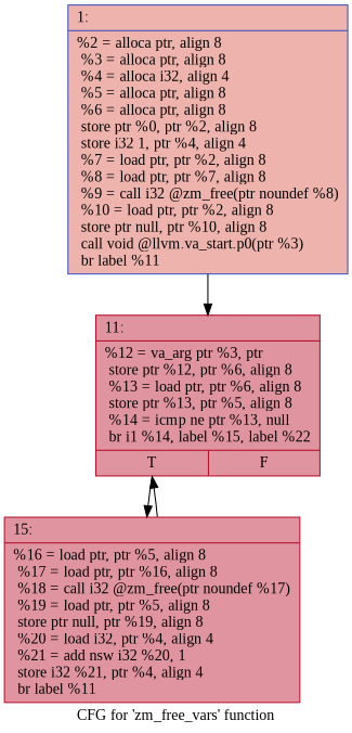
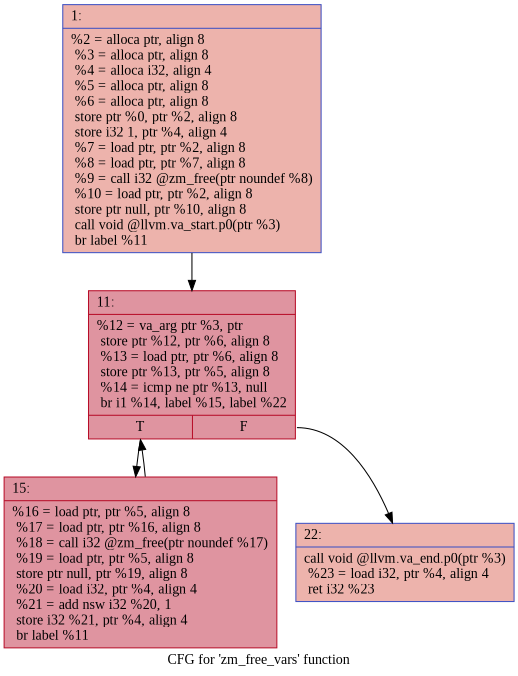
  digraph {
    label="CFG for 'zm_free_vars' function"
    fontname="Liberation Serif"
    node [color="#3d50c3ff" fillcolor="#d6524470" fontname="Liberation Serif" shape=record style=filled]
    edge [fontname="Liberation Serif"]
    n1 [label="{1:\l|  %2 = alloca ptr, align 8\l  %3 = alloca ptr, align 8\l  %4 = alloca i32, align 4\l  %5 = alloca ptr, align 8\l  %6 = alloca ptr, align 8\l  store ptr %0, ptr %2, align 8\l  store i32 1, ptr %4, align 4\l  %7 = load ptr, ptr %2, align 8\l  %8 = load ptr, ptr %7, align 8\l  %9 = call i32 @zm_free(ptr noundef %8)\l  %10 = load ptr, ptr %2, align 8\l  store ptr null, ptr %10, align 8\l  call void @llvm.va_start.p0(ptr %3)\l  br label %11\l}"]
    n2 [color="#b70d28ff" fillcolor="#b70d2870" label="{11:\l|  %12 = va_arg ptr %3, ptr\l  store ptr %12, ptr %6, align 8\l  %13 = load ptr, ptr %6, align 8\l  store ptr %13, ptr %5, align 8\l  %14 = icmp ne ptr %13, null\l  br i1 %14, label %15, label %22\l|{<s0>T|<s1>F}}"]
    n3 [color="#b70d28ff" fillcolor="#b70d2870" label="{15:\l|  %16 = load ptr, ptr %5, align 8\l  %17 = load ptr, ptr %16, align 8\l  %18 = call i32 @zm_free(ptr noundef %17)\l  %19 = load ptr, ptr %5, align 8\l  store ptr null, ptr %19, align 8\l  %20 = load i32, ptr %4, align 4\l  %21 = add nsw i32 %20, 1\l  store i32 %21, ptr %4, align 4\l  br label %11\l}"]
+   n4 [label="{22:\l|  call void @llvm.va_end.p0(ptr %3)\l  %23 = load i32, ptr %4, align 4\l  ret i32 %23\l}"]
    n1 -> n2
    n2 -> n3 [tailport=s0]
+   n2 -> n4 [tailport=s1]
    n3 -> n2
  }
